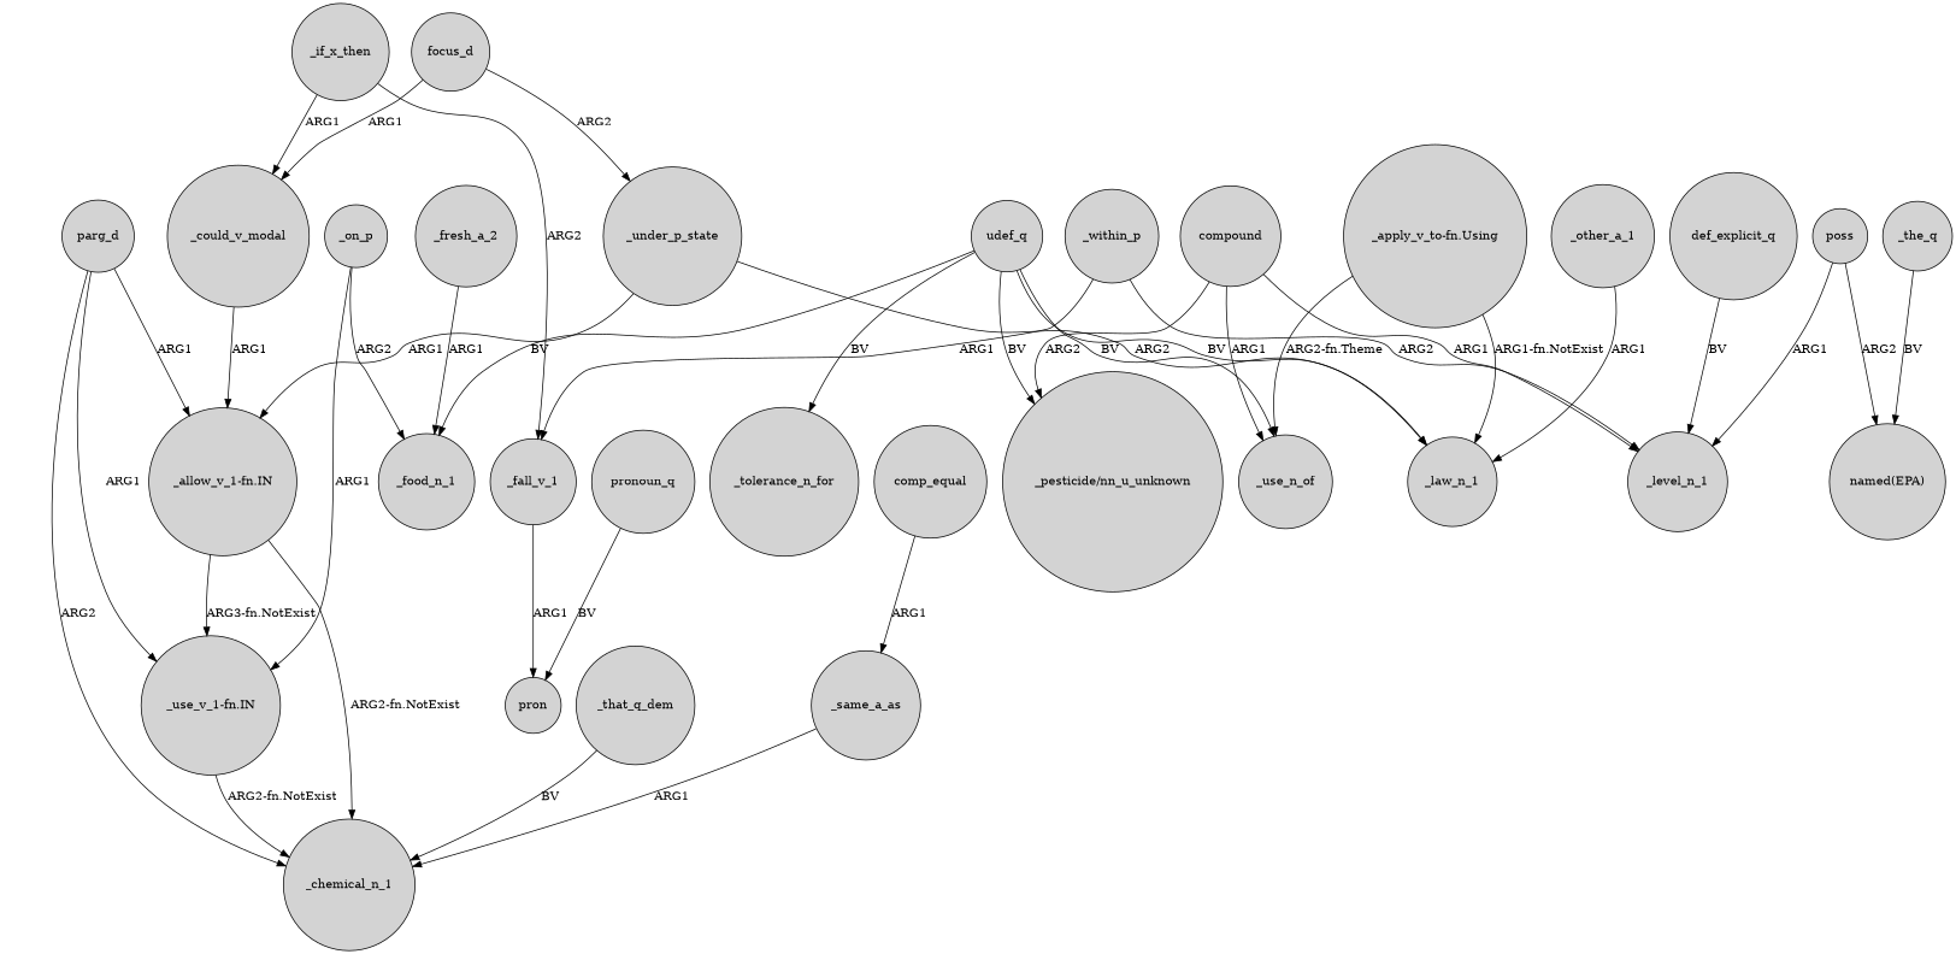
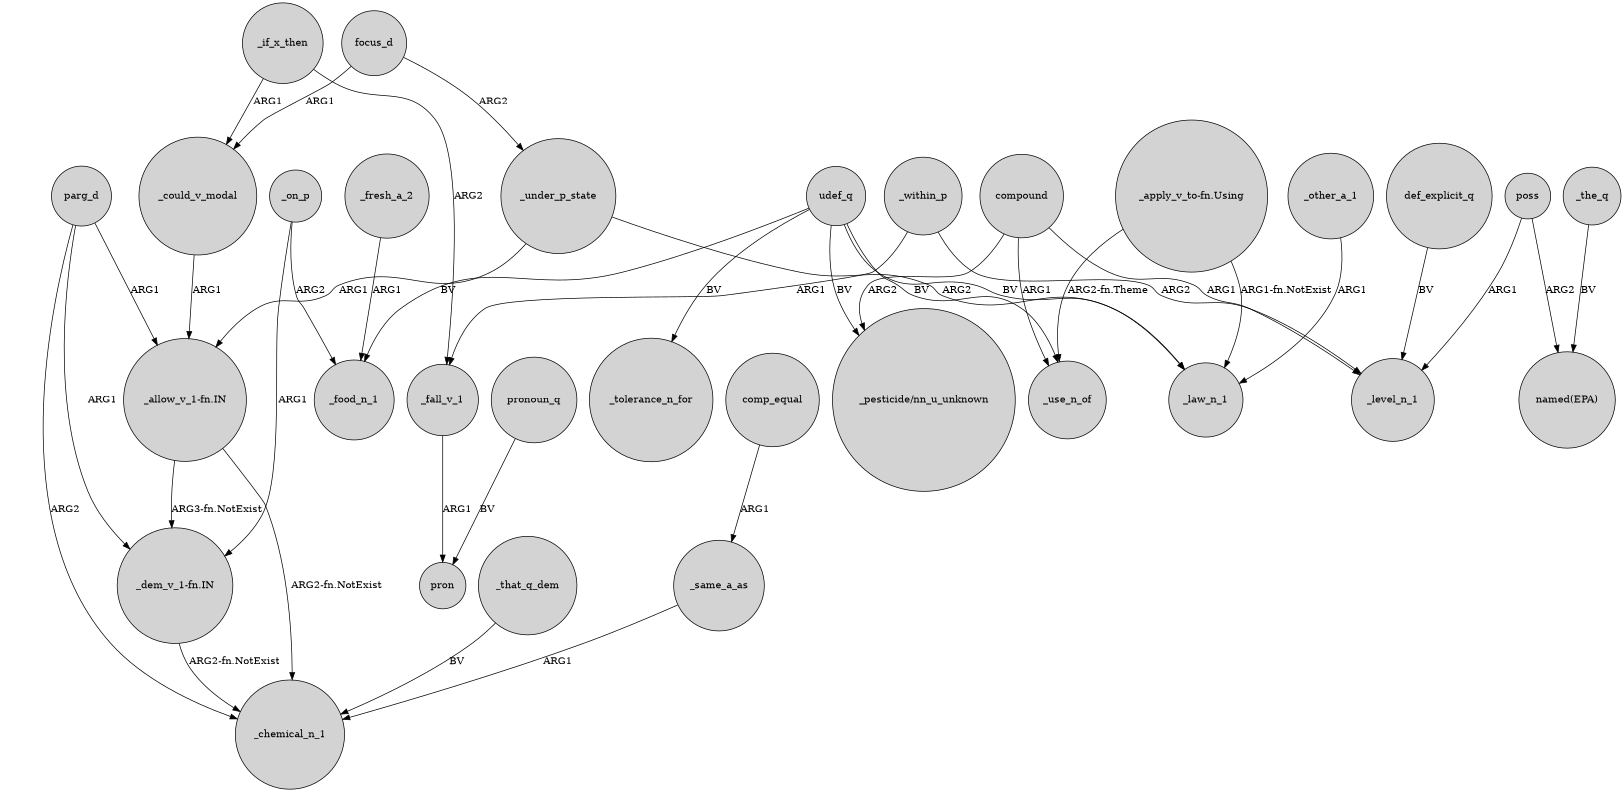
  digraph {
    node [shape=circle style=filled]
    _within_p
    _fall_v_1
    _level_n_1
    pron
    "_allow_v_1-fn.IN"
-   "_use_v_1-fn.IN"
+   "_use_v_1-fn.IN" [label="_dem_v_1-fn.IN"]
    _chemical_n_1
    compound
    _use_n_of
    "_pesticide/nn_u_unknown"
    poss
    "named(EPA)"
    _other_a_1
    _law_n_1
    udef_q
    _tolerance_n_for
    _food_n_1
    n18 [label=_fresh_a_2]
    focus_d
    _could_v_modal
    _under_p_state
    _same_a_as
    _if_x_then
    _that_q_dem
    pronoun_q
    "_apply_v_to-fn.Using"
    comp_equal
    _on_p
    parg_d
    def_explicit_q
    _the_q
    _within_p -> _fall_v_1 [label=ARG1]
    _within_p -> _level_n_1 [label=ARG2]
    _fall_v_1 -> pron [label=ARG1]
    "_allow_v_1-fn.IN" -> "_use_v_1-fn.IN" [label="ARG3-fn.NotExist"]
    "_allow_v_1-fn.IN" -> _chemical_n_1 [label="ARG2-fn.NotExist"]
    "_use_v_1-fn.IN" -> _chemical_n_1 [label="ARG2-fn.NotExist"]
    compound -> _level_n_1 [label=ARG1]
    compound -> _use_n_of [label=ARG1]
    compound -> "_pesticide/nn_u_unknown" [label=ARG2]
    poss -> _level_n_1 [label=ARG1]
    poss -> "named(EPA)" [label=ARG2]
    _other_a_1 -> _law_n_1 [label=ARG1]
    udef_q -> _use_n_of [label=BV]
    udef_q -> "_pesticide/nn_u_unknown" [label=BV]
    udef_q -> _law_n_1 [label=BV]
    udef_q -> _tolerance_n_for [label=BV]
    udef_q -> _food_n_1 [label=BV]
    n18 -> _food_n_1 [label=ARG1]
    focus_d -> _could_v_modal [label=ARG1]
    focus_d -> _under_p_state [label=ARG2]
    _could_v_modal -> "_allow_v_1-fn.IN" [label=ARG1]
    _under_p_state -> "_allow_v_1-fn.IN" [label=ARG1]
    _under_p_state -> _law_n_1 [label=ARG2]
    _same_a_as -> _chemical_n_1 [label=ARG1]
    _if_x_then -> _fall_v_1 [label=ARG2]
    _if_x_then -> _could_v_modal [label=ARG1]
    _that_q_dem -> _chemical_n_1 [label=BV]
    pronoun_q -> pron [label=BV]
    "_apply_v_to-fn.Using" -> _use_n_of [label="ARG2-fn.Theme"]
    "_apply_v_to-fn.Using" -> _law_n_1 [label="ARG1-fn.NotExist"]
    comp_equal -> _same_a_as [label=ARG1]
    _on_p -> "_use_v_1-fn.IN" [label=ARG1]
    _on_p -> _food_n_1 [label=ARG2]
    parg_d -> "_allow_v_1-fn.IN" [label=ARG1]
    parg_d -> "_use_v_1-fn.IN" [label=ARG1]
    parg_d -> _chemical_n_1 [label=ARG2]
    def_explicit_q -> _level_n_1 [label=BV]
    _the_q -> "named(EPA)" [label=BV]
  }
